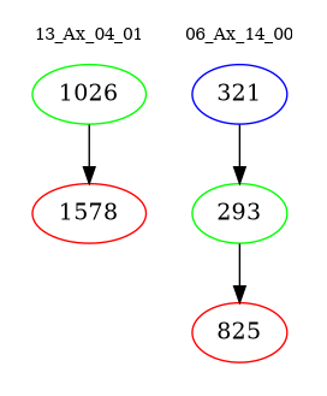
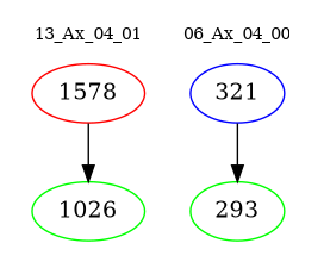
  digraph {
    node [color=green]
    edge [color=black]
    n1 [label=1026]
    n2 [color=red label=1578]
    n3 [label=293]
    n4 [color=blue label=321]
-   n5 [color=red label=825]
    subgraph cluster_1 {
      color=white
      fontsize=10
      label="13_Ax_04_01"
      n1
      n2
    }
    subgraph cluster_2 {
      color=white
      fontsize=10
-     label="06_Ax_14_00"
+     label="06_Ax_04_00"
      n3
      n4
-     n5
    }
-   n1 -> n2
-   n3 -> n5
+   n2 -> n1
    n4 -> n3
  }
